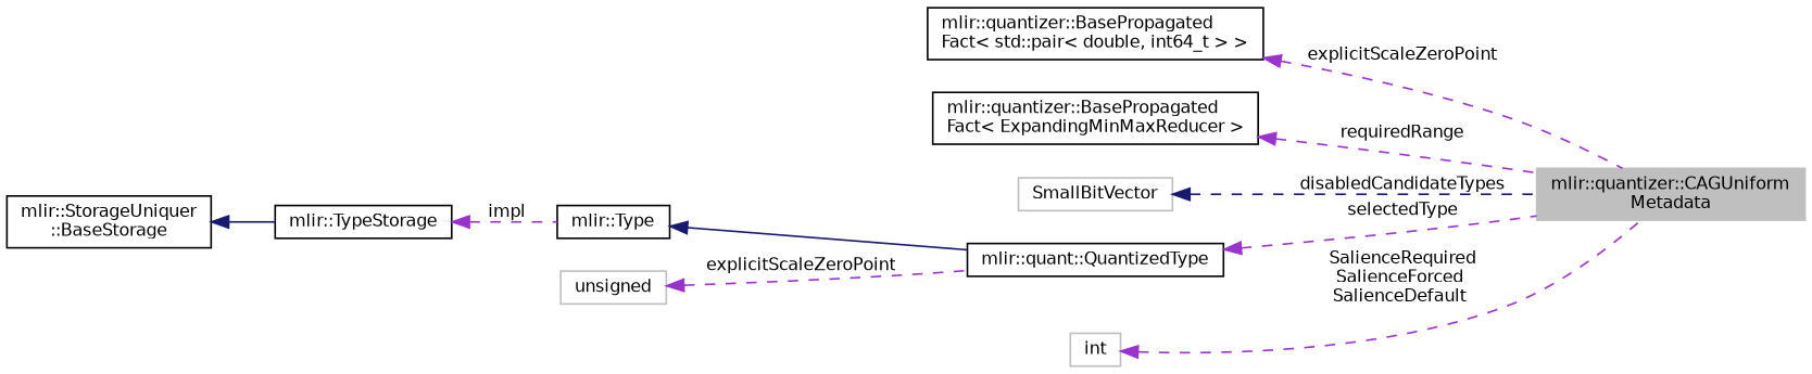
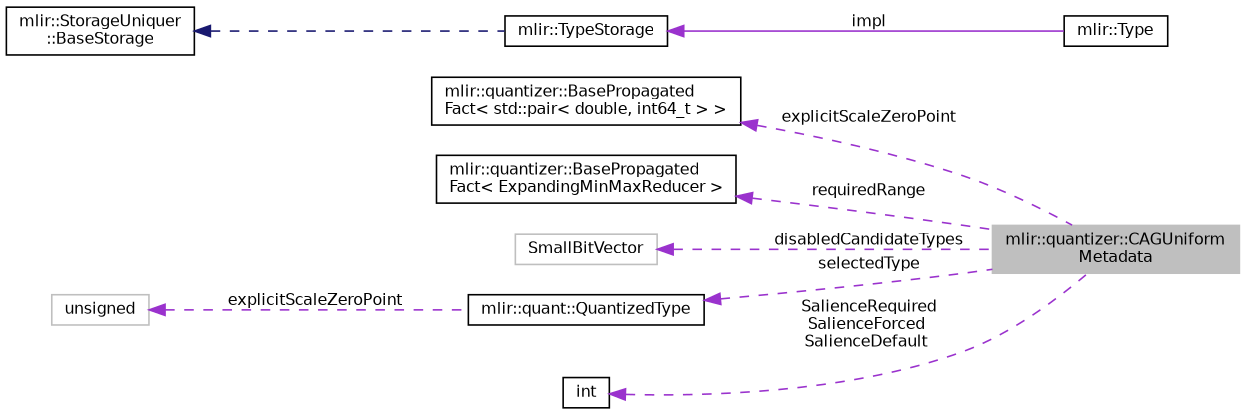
  digraph {
    rankdir=LR
    node [color=black fontname=Helvetica fontsize=10 shape=record]
    edge [color=darkorchid3 dir=back fontname=Helvetica fontsize=10 labelfontname=Helvetica labelfontsize=10 style=dashed]
    n1 [color=grey75 fillcolor=grey75 fontcolor=black height=0.2 label="mlir::quantizer::CAGUniform\lMetadata" style=filled width=0.4]
    n2 [height=0.2 label="mlir::quantizer::BasePropagated\lFact\< std::pair\< double, int64_t \> \>" width=0.4]
    n3 [height=0.2 label="mlir::quantizer::BasePropagated\lFact\< ExpandingMinMaxReducer \>" width=0.4]
    n4 [color=grey75 height=0.2 label=SmallBitVector width=0.4]
    n5 [height=0.2 label="mlir::quant::QuantizedType" width=0.4]
    n6 [height=0.2 label="mlir::Type" width=0.4]
    n7 [height=0.2 label="mlir::TypeStorage" width=0.4]
    n8 [height=0.2 label="mlir::StorageUniquer\l::BaseStorage" width=0.4]
    n9 [color=grey75 height=0.2 label=unsigned width=0.4]
-   n10 [color=grey75 height=0.2 label=int width=0.4]
+   n10 [height=0.2 label=int width=0.4]
    n2 -> n1 [label=" explicitScaleZeroPoint"]
    n3 -> n1 [label=" requiredRange"]
-   n4 -> n1 [color=midnightblue label=" disabledCandidateTypes"]
+   n4 -> n1 [label=" disabledCandidateTypes"]
    n5 -> n1 [label=" selectedType"]
-   n6 -> n5 [color=midnightblue style=solid]
-   n7 -> n6 [label=" impl"]
-   n8 -> n7 [color=midnightblue style=solid]
+   n7 -> n6 [label=" impl" style=solid]
+   n8 -> n7 [color=midnightblue]
    n9 -> n5 [label=" explicitScaleZeroPoint"]
    n10 -> n1 [label=" SalienceRequired\nSalienceForced\nSalienceDefault"]
  }
